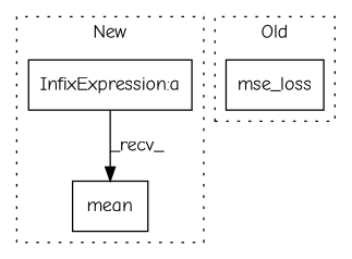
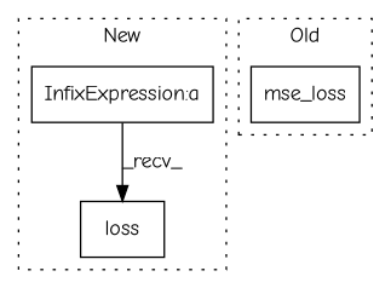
  digraph {
    fontname="Comic Neue"
    node [a=32 shape=box fontname="Comic Neue"]
-   n1 [l=6 label=mean s=3203]
+   n1 [l=6 label=loss s=3203]
    n2 [a=27 l=3 label="InfixExpression:a" s=3185]
    n3 [l="9,1" label=mse_loss s="3192,3220"]
    subgraph cluster_1 {
      label=New
      style=dotted
      n1
      n2
    }
    subgraph cluster_2 {
      label=Old
      style=dotted
      n3
    }
    n2 -> n1 [label=_recv_ fontname="Comic Neue"]
  }
